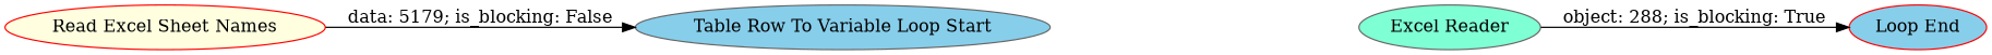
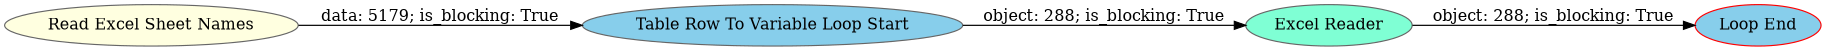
  digraph {
    rankdir=LR
    node [color=red fillcolor=skyblue style=filled]
-   n1 [fillcolor=lightyellow label="Read Excel Sheet Names"]
+   n1 [color=gray40 fillcolor=lightyellow label="Read Excel Sheet Names"]
    n2 [color=gray40 label="Table Row To Variable Loop Start"]
    n3 [color=gray40 fillcolor=aquamarine label="Excel Reader"]
    n4 [label="Loop End"]
-   n1 -> n2 [label="data: 5179; is_blocking: False"]
+   n1 -> n2 [label="data: 5179; is_blocking: True"]
+   n2 -> n3 [label="object: 288; is_blocking: True"]
    n3 -> n4 [label="object: 288; is_blocking: True"]
  }
